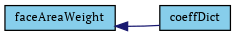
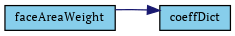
  digraph {
    rankdir=LR
    fontname="PT Serif"
    node [color=black fillcolor=skyblue fontname="PT Serif" fontsize=10 shape=record style=filled]
    n1 [fontcolor=black height=0.2 label=faceAreaWeight width=0.4]
    n2 [height=0.2 label=coeffDict width=0.4]
-   n1 -> n2 [color=midnightblue dir=back fontname="PT Serif" fontsize=10 labelfontname=Helvetica labelfontsize=10 style=solid]
+   n2 -> n1 [color=midnightblue dir=back fontname="PT Serif" fontsize=10 labelfontname=Helvetica labelfontsize=10 style=solid]
  }
